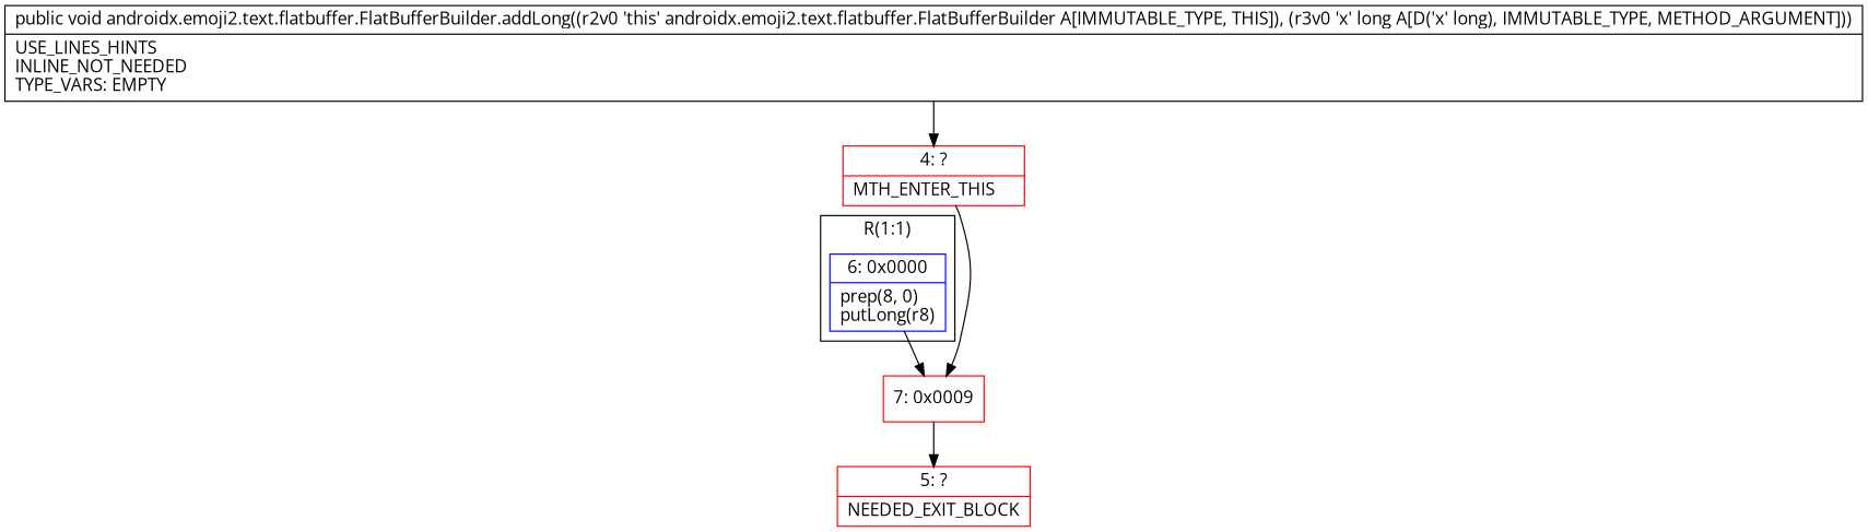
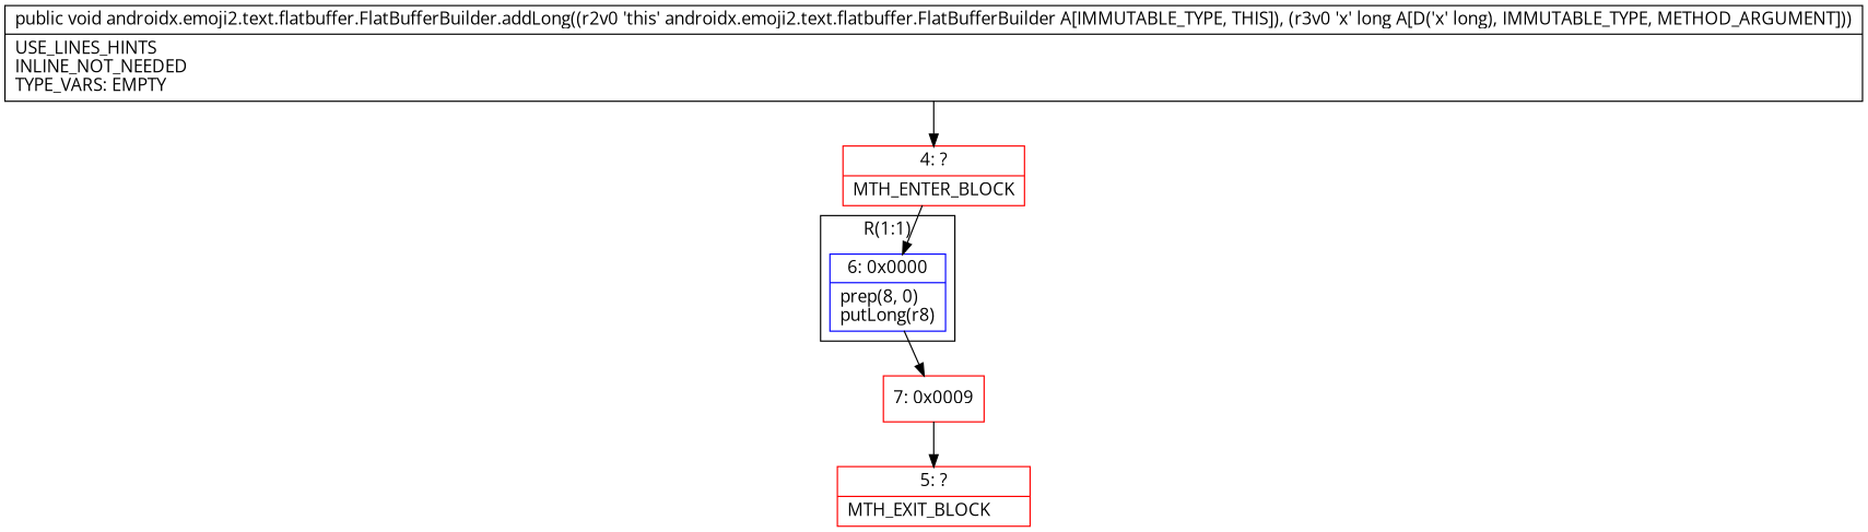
  digraph {
    fontname="Open Sans"
    node [color=red fontname="Open Sans" shape=record]
    edge [fontname="Open Sans"]
    n1 [color=blue label="{6\:\ 0x0000|prep(8, 0)\lputLong(r8)\l}"]
    n2 [label="{7\:\ 0x0009}"]
-   n3 [label="{5\:\ ?|NEEDED_EXIT_BLOCK\l}"]
-   n4 [label="{4\:\ ?|MTH_ENTER_THIS\l}"]
+   n3 [label="{5\:\ ?|MTH_EXIT_BLOCK\l}"]
+   n4 [label="{4\:\ ?|MTH_ENTER_BLOCK\l}"]
    n5 [label="{public void androidx.emoji2.text.flatbuffer.FlatBufferBuilder.addLong((r2v0 'this' androidx.emoji2.text.flatbuffer.FlatBufferBuilder A[IMMUTABLE_TYPE, THIS]), (r3v0 'x' long A[D('x' long), IMMUTABLE_TYPE, METHOD_ARGUMENT]))  | USE_LINES_HINTS\lINLINE_NOT_NEEDED\lTYPE_VARS: EMPTY\l}" color=""]
    subgraph cluster_1 {
      label="R(1:1)"
      n1
    }
    n1 -> n2
    n2 -> n3
-   n4 -> n2
+   n4 -> n1
    n5 -> n4
  }
